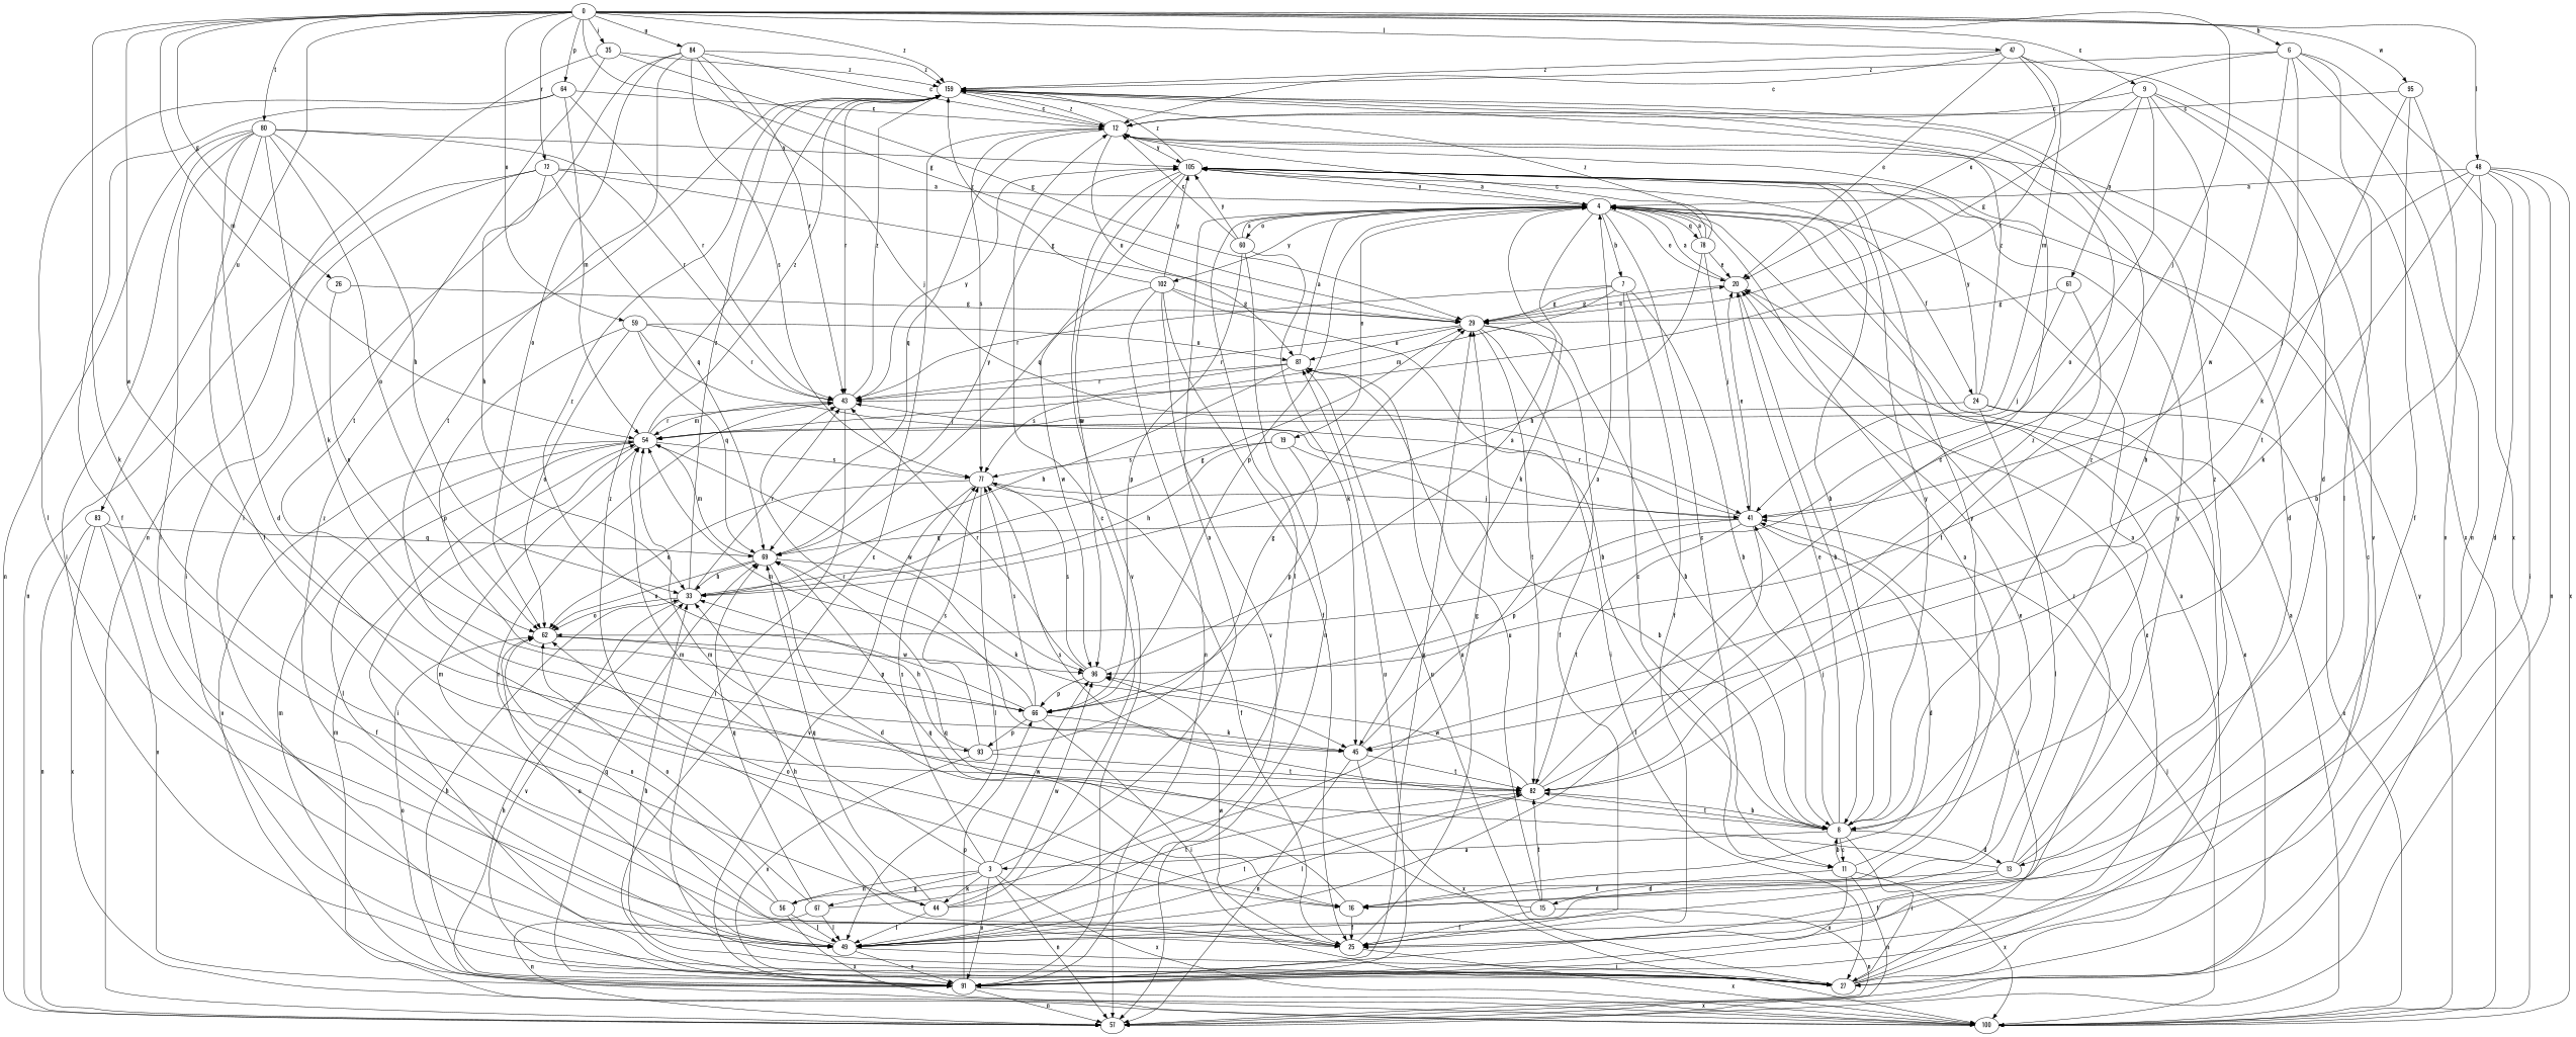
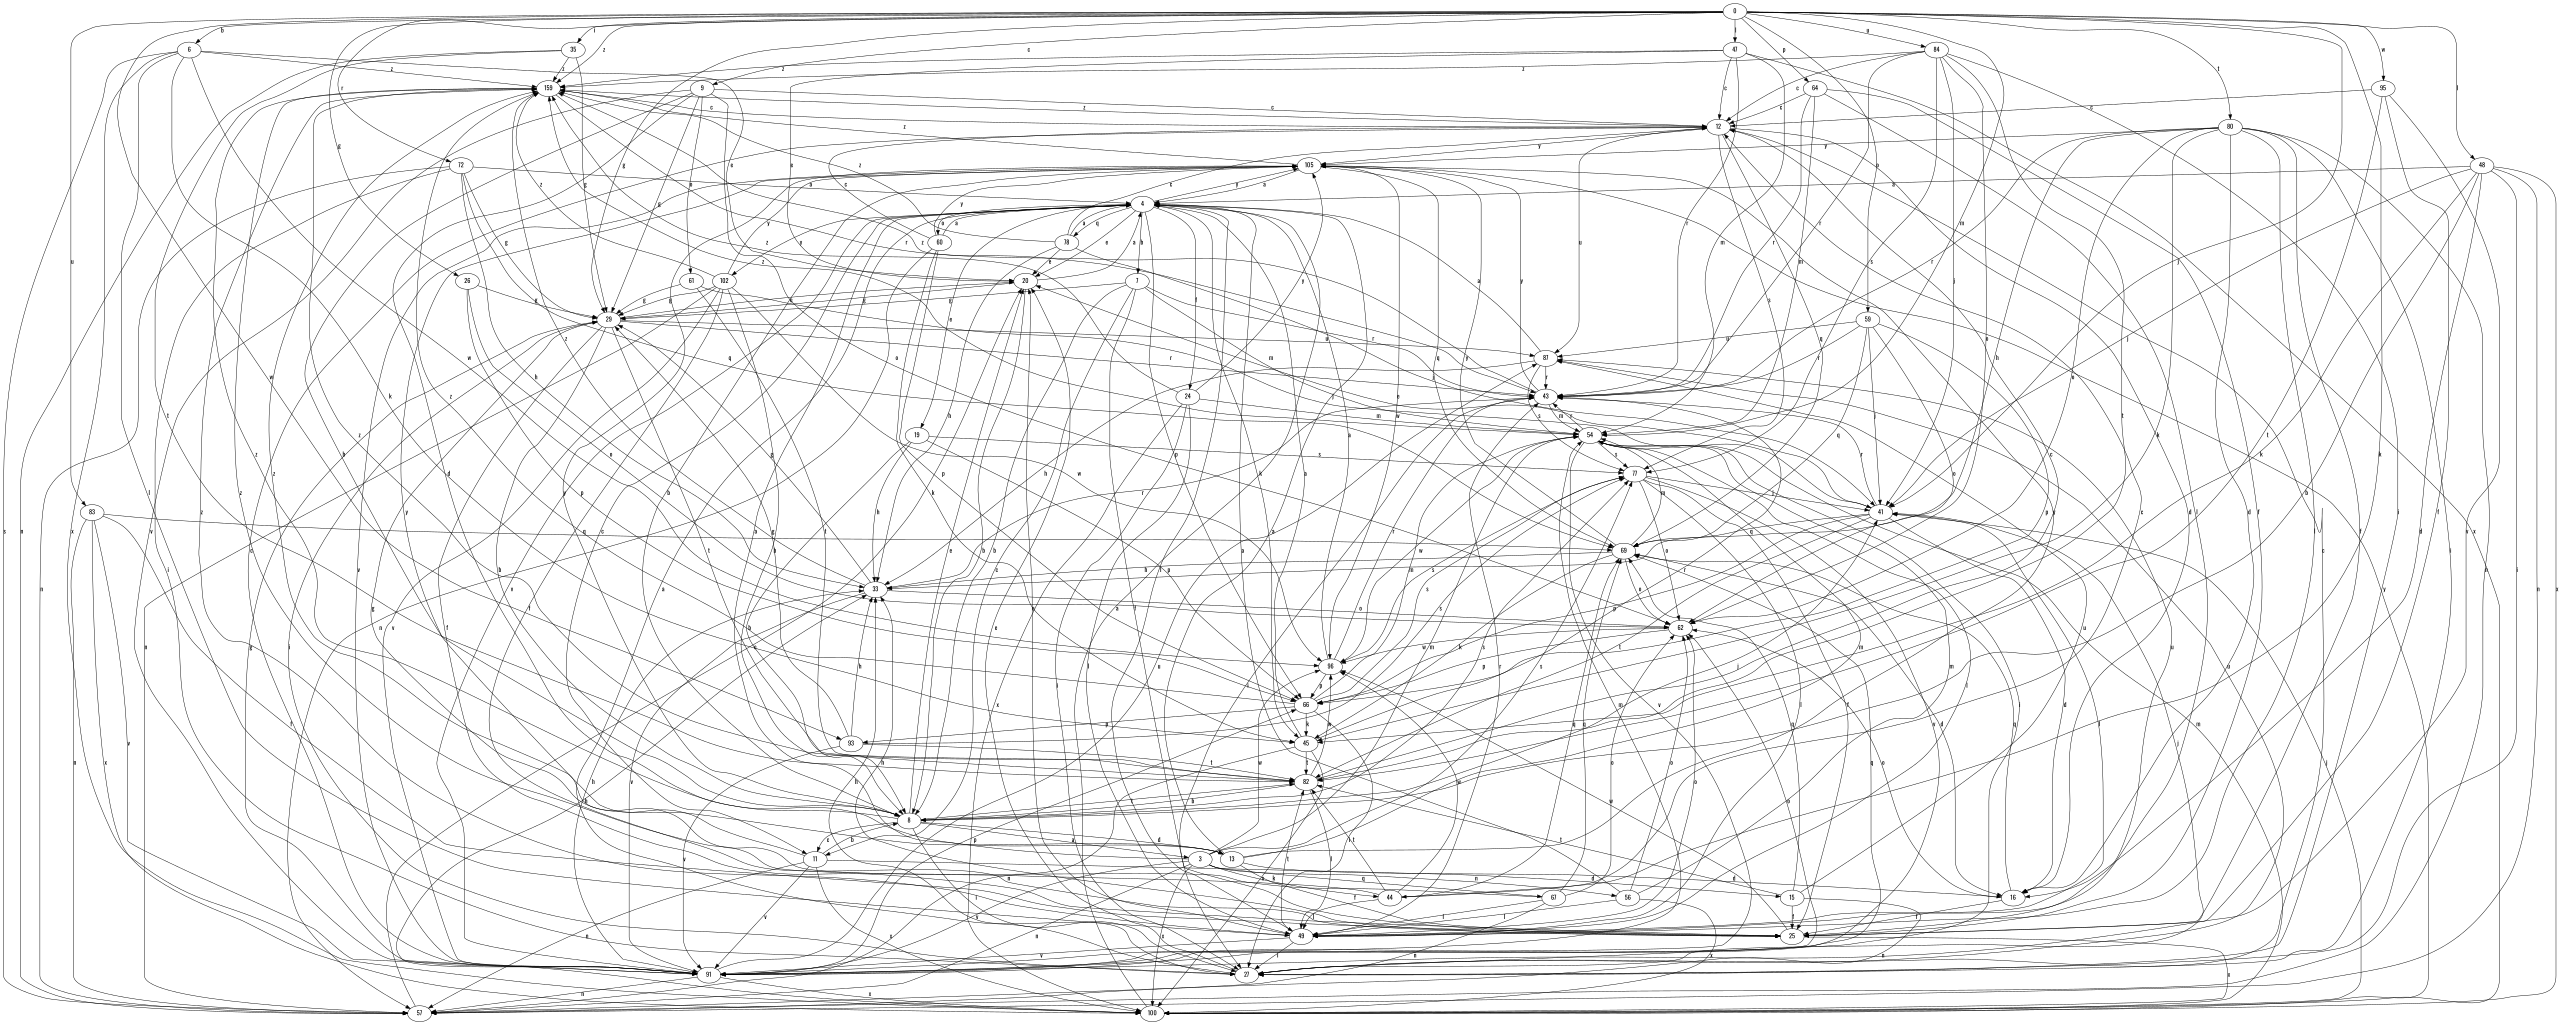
  strict digraph {
    fontname=Oswald
    node [fontname=Oswald]
    edge [fontname=Oswald]
    0
    6
    9
    26
    29
    35
    41
    44
    47
    48
    54
    59
    64
    72
    80
    83
    84
    93
    95
    n20 [label=159]
    57
    96
    100
    20
    45
    49
    91
    8
    13
    12
    61
    62
    66
    25
    n35 [label=43]
    n36 [label=27]
    82
    87
    16
    69
    4
    77
    33
    105
    3
    56
    67
    7
    11
    19
    24
    60
    n53 [label=78]
    102
    15
    0 -> 6 [label=b]
    0 -> 9 [label=c]
    0 -> 26 [label=g]
    0 -> 29 [label=g]
    0 -> 35 [label=i]
    0 -> 41 [label=j]
    0 -> 44 [label=k]
    0 -> 47 [label=l]
    0 -> 48 [label=l]
    0 -> 54 [label=m]
    0 -> 59 [label=o]
    0 -> 64 [label=p]
    0 -> 72 [label=r]
    0 -> 80 [label=t]
    0 -> 83 [label=u]
    0 -> 84 [label=u]
    0 -> 93 [label=w]
    0 -> 95 [label=w]
    0 -> n20 [label=z]
    6 -> n20 [label=z]
-   6 -> 57 [label=n]
+   6 -> 57 [label=s]
    6 -> 96 [label=w]
    6 -> 100 [label=x]
    6 -> 20 [label=e]
    6 -> 45 [label=k]
    6 -> 49 [label=l]
    9 -> 29 [label=g]
    9 -> 91 [label=v]
    9 -> 8 [label=b]
    9 -> 13 [label=d]
    9 -> 12 [label=c]
    9 -> 61 [label=o]
    9 -> 62 [label=o]
    26 -> 29 [label=g]
    26 -> 62 [label=o]
+   26 -> 66 [label=p]
    29 -> 20 [label=e]
    29 -> 8 [label=b]
    29 -> 25 [label=f]
    29 -> n35 [label=r]
    29 -> n36 [label=i]
    29 -> 82 [label=t]
    29 -> 87 [label=u]
    35 -> 29 [label=g]
    35 -> n20 [label=z]
    35 -> 57 [label=n]
    35 -> 82 [label=t]
    41 -> 20 [label=e]
    41 -> 49 [label=l]
    41 -> 66 [label=p]
    41 -> n35 [label=r]
    41 -> 82 [label=t]
    41 -> 16 [label=d]
    41 -> 69 [label=q]
    44 -> n20 [label=z]
    44 -> 96 [label=w]
    44 -> 49 [label=l]
    44 -> 12 [label=c]
    44 -> 82 [label=t]
    44 -> 69 [label=q]
    47 -> 54 [label=m]
    47 -> n20 [label=z]
    47 -> 100 [label=x]
    47 -> 20 [label=e]
    47 -> 12 [label=c]
    47 -> n35 [label=r]
    48 -> 41 [label=j]
    48 -> 57 [label=n]
    48 -> 100 [label=x]
    48 -> 45 [label=k]
    48 -> 8 [label=b]
    48 -> n36 [label=i]
    48 -> 16 [label=d]
    48 -> 4 [label=a]
    54 -> n20 [label=z]
    54 -> 96 [label=w]
    54 -> 49 [label=l]
    54 -> 91 [label=v]
    54 -> n35 [label=r]
    54 -> n36 [label=i]
    54 -> 77 [label=s]
    59 -> 41 [label=j]
    59 -> 62 [label=o]
    59 -> 66 [label=p]
    59 -> n35 [label=r]
    59 -> 87 [label=u]
    59 -> 69 [label=q]
    64 -> 54 [label=m]
    64 -> 49 [label=l]
    64 -> 12 [label=c]
    64 -> 25 [label=f]
    64 -> n35 [label=r]
    72 -> 29 [label=g]
    72 -> 57 [label=n]
    72 -> n36 [label=i]
    72 -> 69 [label=q]
    72 -> 4 [label=a]
    72 -> 33 [label=h]
    80 -> 57 [label=n]
    80 -> 45 [label=k]
    80 -> 49 [label=l]
    80 -> 62 [label=o]
    80 -> 25 [label=f]
    80 -> n35 [label=r]
    80 -> n36 [label=i]
    80 -> 16 [label=d]
    80 -> 33 [label=h]
    80 -> 105 [label=y]
    83 -> 57 [label=n]
    83 -> 100 [label=x]
    83 -> 91 [label=v]
    83 -> 25 [label=f]
    83 -> 69 [label=q]
    84 -> 41 [label=j]
    84 -> n20 [label=z]
    84 -> 12 [label=c]
    84 -> 62 [label=o]
    84 -> n35 [label=r]
    84 -> n36 [label=i]
    84 -> 82 [label=t]
    84 -> 77 [label=s]
    93 -> 29 [label=g]
    93 -> 91 [label=v]
    93 -> 82 [label=t]
    93 -> 77 [label=s]
    93 -> 33 [label=h]
    95 -> 91 [label=v]
    95 -> 12 [label=c]
    95 -> 25 [label=f]
    95 -> 82 [label=t]
    n20 -> 12 [label=c]
    n20 -> n35 [label=r]
    57 -> 20 [label=e]
    96 -> 66 [label=p]
    96 -> n35 [label=r]
    96 -> 4 [label=a]
    96 -> 77 [label=s]
    100 -> 41 [label=j]
    100 -> 54 [label=m]
    100 -> 4 [label=a]
    100 -> 33 [label=h]
    100 -> 105 [label=y]
    20 -> 29 [label=g]
    20 -> 8 [label=b]
    20 -> 4 [label=a]
    45 -> 57 [label=n]
    45 -> 100 [label=x]
    45 -> n35 [label=r]
    45 -> 82 [label=t]
    45 -> 4 [label=a]
    49 -> n20 [label=z]
    49 -> 20 [label=e]
    49 -> 91 [label=v]
    49 -> 62 [label=o]
    49 -> n35 [label=r]
    49 -> n36 [label=i]
    49 -> 82 [label=t]
    91 -> 29 [label=g]
    91 -> 54 [label=m]
    91 -> 57 [label=n]
    91 -> 100 [label=x]
    91 -> 12 [label=c]
    91 -> 62 [label=o]
    91 -> 66 [label=p]
    91 -> 87 [label=u]
    91 -> 69 [label=q]
    91 -> 33 [label=h]
    8 -> 41 [label=j]
    8 -> n20 [label=z]
    8 -> 20 [label=e]
    8 -> 13 [label=d]
    8 -> n36 [label=i]
    8 -> 82 [label=t]
    8 -> 77 [label=s]
    8 -> 105 [label=y]
    8 -> 3 [label=a]
    8 -> 11 [label=c]
    13 -> 54 [label=m]
    13 -> n20 [label=z]
    13 -> 25 [label=f]
    13 -> 16 [label=d]
    13 -> 4 [label=a]
    13 -> 105 [label=y]
    12 -> n20 [label=z]
    12 -> 87 [label=u]
    12 -> 16 [label=d]
    12 -> 69 [label=q]
    12 -> 77 [label=s]
    12 -> 105 [label=y]
    61 -> 29 [label=g]
    61 -> 41 [label=j]
    61 -> 82 [label=t]
    62 -> 96 [label=w]
    62 -> 66 [label=p]
    66 -> 54 [label=m]
    66 -> 93 [label=p]
    66 -> n20 [label=z]
    66 -> 45 [label=k]
    66 -> n36 [label=i]
    66 -> 77 [label=s]
    25 -> 96 [label=w]
    25 -> 100 [label=x]
    25 -> 87 [label=u]
    25 -> 33 [label=h]
    n35 -> 54 [label=m]
    n35 -> n20 [label=z]
    n35 -> n36 [label=i]
    n35 -> 105 [label=y]
    n36 -> 41 [label=j]
    n36 -> 20 [label=e]
    n36 -> 12 [label=c]
    n36 -> 87 [label=u]
    n36 -> 4 [label=a]
    n36 -> 33 [label=h]
    82 -> n20 [label=z]
    82 -> 96 [label=w]
    82 -> 49 [label=l]
    82 -> 8 [label=b]
    82 -> 12 [label=c]
    87 -> n35 [label=r]
    87 -> 4 [label=a]
    87 -> 77 [label=s]
    87 -> 33 [label=h]
    16 -> 62 [label=o]
    16 -> 25 [label=f]
    16 -> 69 [label=q]
    69 -> 54 [label=m]
    69 -> 45 [label=k]
    69 -> 62 [label=o]
    69 -> 16 [label=d]
    69 -> 33 [label=h]
    69 -> 105 [label=y]
    4 -> 20 [label=e]
    4 -> 45 [label=k]
    4 -> 49 [label=l]
-   4 -> 91 [label=z]
+   4 -> 91 [label=v]
    4 -> 66 [label=p]
    4 -> 105 [label=y]
    4 -> 7 [label=b]
    4 -> 11 [label=c]
    4 -> 19 [label=e]
    4 -> 24 [label=f]
    4 -> 60 [label=o]
    4 -> n53 [label=q]
    4 -> 102 [label=y]
    77 -> 41 [label=j]
    77 -> 49 [label=l]
    77 -> 91 [label=v]
    77 -> 62 [label=o]
    77 -> 25 [label=f]
    33 -> 29 [label=g]
    33 -> n20 [label=z]
    33 -> 91 [label=v]
    33 -> 62 [label=o]
    33 -> n35 [label=r]
    105 -> n20 [label=z]
    105 -> 96 [label=w]
    105 -> 91 [label=v]
    105 -> 8 [label=b]
    105 -> 69 [label=q]
    105 -> 4 [label=a]
    3 -> 44 [label=k]
    3 -> 54 [label=m]
    3 -> 57 [label=n]
    3 -> 96 [label=w]
    3 -> 100 [label=x]
    3 -> 91 [label=v]
    3 -> 4 [label=a]
    3 -> 77 [label=s]
    3 -> 56 [label=n]
    3 -> 67 [label=q]
    56 -> 54 [label=m]
    56 -> 100 [label=x]
    56 -> 49 [label=l]
    56 -> 62 [label=o]
    56 -> 4 [label=a]
    67 -> 29 [label=g]
    67 -> 57 [label=n]
    67 -> 49 [label=l]
    67 -> 62 [label=o]
    67 -> 69 [label=q]
    7 -> 29 [label=g]
    7 -> 54 [label=m]
    7 -> 8 [label=b]
    7 -> 25 [label=f]
    7 -> n35 [label=r]
    7 -> 11 [label=c]
    11 -> 57 [label=n]
    11 -> 100 [label=x]
    11 -> 91 [label=v]
    11 -> 8 [label=b]
    11 -> 105 [label=y]
    11 -> 15 [label=d]
    19 -> 8 [label=b]
    19 -> 66 [label=p]
    19 -> 77 [label=s]
    19 -> 33 [label=h]
    24 -> 54 [label=m]
    24 -> n20 [label=z]
    24 -> 100 [label=x]
    24 -> 49 [label=l]
    24 -> n36 [label=i]
    24 -> 105 [label=y]
    60 -> 57 [label=n]
    60 -> 45 [label=k]
    60 -> 12 [label=c]
    60 -> 66 [label=p]
    60 -> 4 [label=a]
    60 -> 105 [label=y]
    n53 -> 41 [label=j]
    n53 -> n20 [label=z]
    n53 -> 20 [label=e]
    n53 -> 12 [label=c]
    n53 -> 4 [label=a]
    n53 -> 33 [label=h]
    102 -> 29 [label=g]
    102 -> n20 [label=z]
    102 -> 57 [label=n]
    102 -> 96 [label=w]
    102 -> 91 [label=v]
    102 -> 8 [label=b]
    102 -> 25 [label=f]
    102 -> 105 [label=y]
    15 -> 57 [label=n]
    15 -> 25 [label=f]
    15 -> 82 [label=t]
    15 -> 87 [label=u]
    15 -> 69 [label=q]
  }
